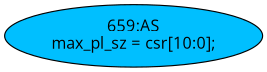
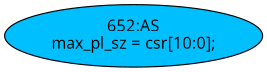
  strict digraph {
    fontname="Open Sans"
-   n1 [ast="<pyverilog.vparser.ast.Assign object at 0x7fae5e2259d0>" def_var="['max_pl_sz']" fillcolor=deepskyblue label="659:AS\nmax_pl_sz = csr[10:0];" statements="[]" style=filled typ=Assign use_var="['csr']" fontname="Open Sans"]
+   n1 [ast="<pyverilog.vparser.ast.Assign object at 0x7fae5e2259d0>" def_var="['max_pl_sz']" fillcolor=deepskyblue label="652:AS\nmax_pl_sz = csr[10:0];" statements="[]" style=filled typ=Assign use_var="['csr']" fontname="Open Sans"]
  }
